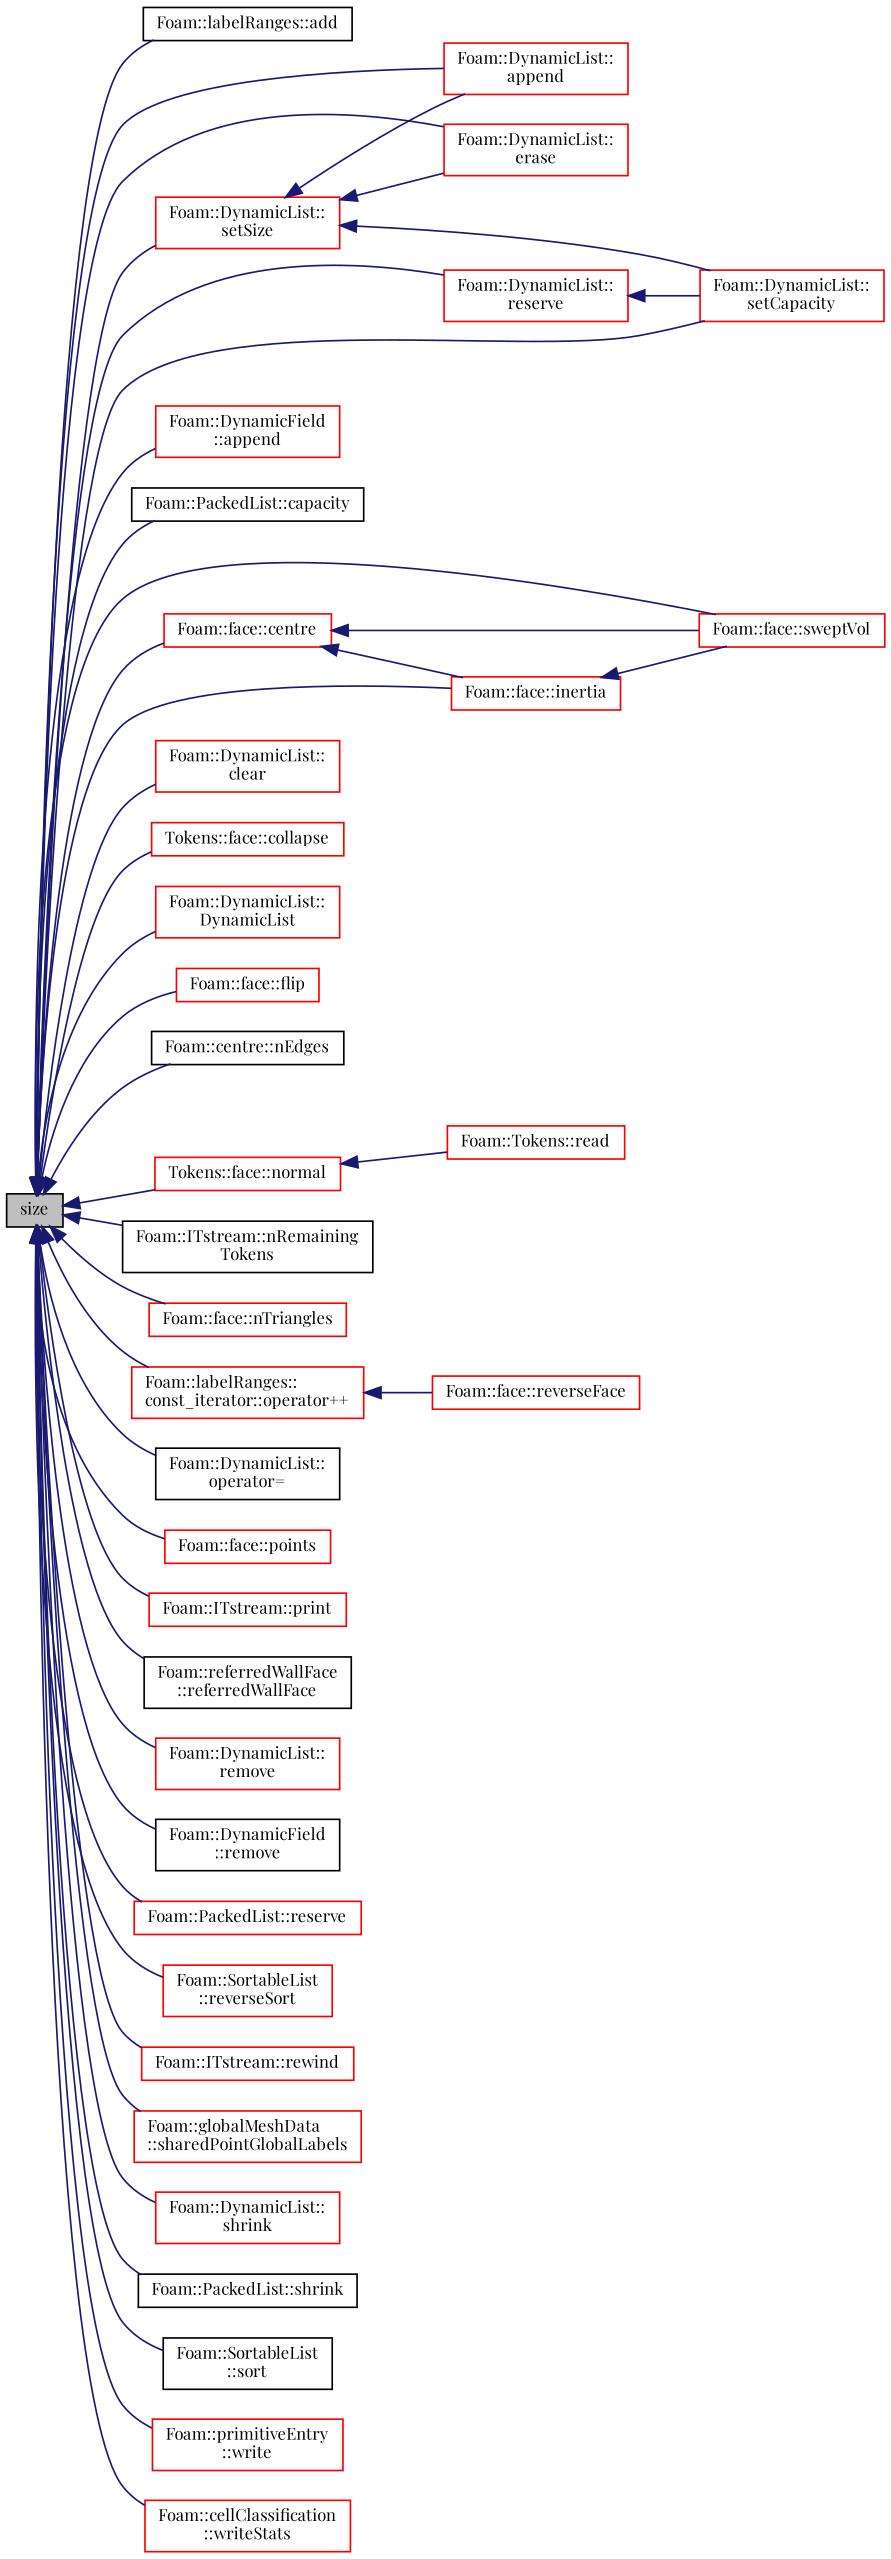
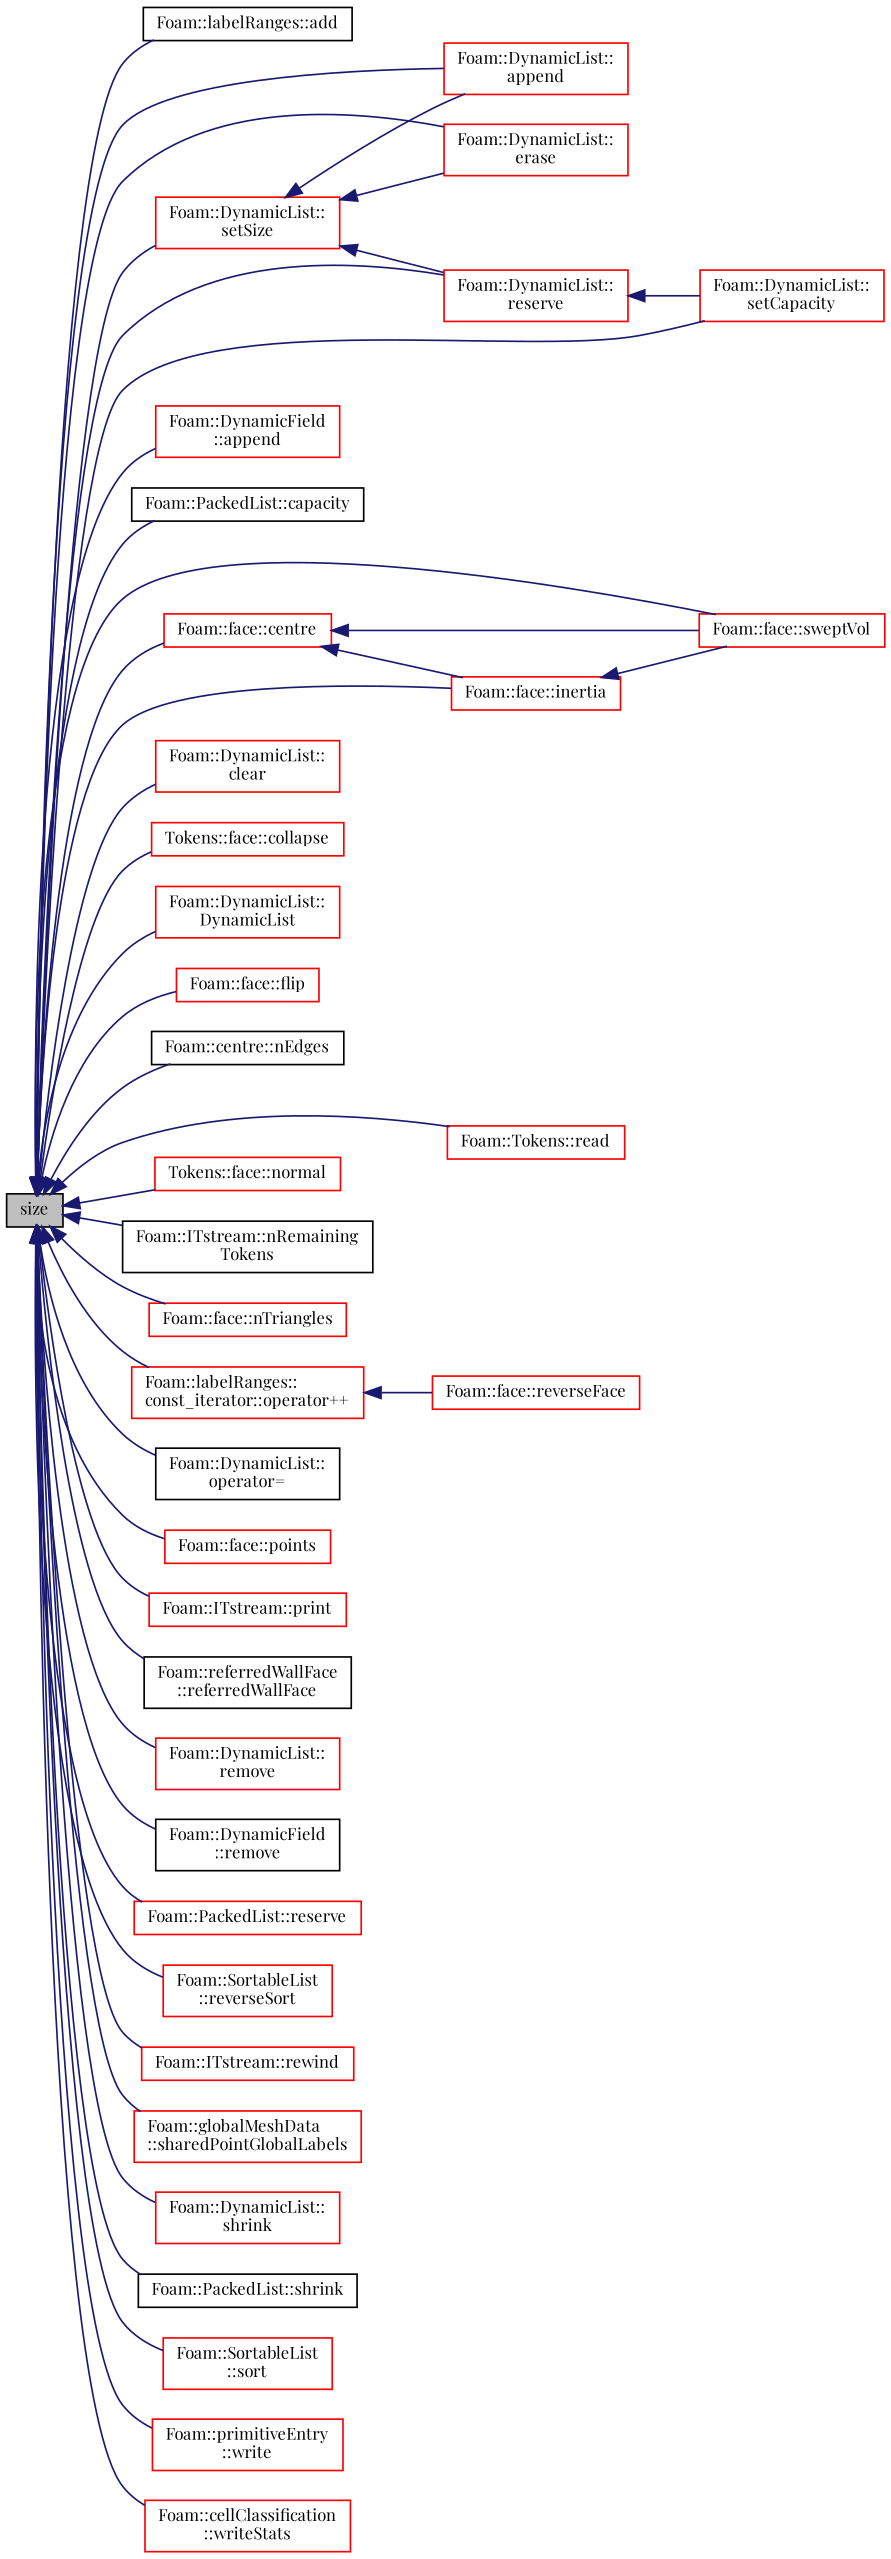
  digraph {
    fontname="Playfair Display"
    rankdir=LR
    node [color=red fontname="Playfair Display" fontsize=10 shape=record]
    edge [color=midnightblue dir=back fontname="Playfair Display" fontsize=10 labelfontname=Helvetica labelfontsize=10 style=solid]
    n1 [color=black fillcolor=grey75 fontcolor=black height=0.2 label=size style=filled width=0.4]
    n2 [color=black height=0.2 label="Foam::labelRanges::add" width=0.4]
    n3 [height=0.2 label="Foam::DynamicList::\lappend" width=0.4]
    n4 [height=0.2 label="Foam::DynamicField\l::append" width=0.4]
    n5 [color=black height=0.2 label="Foam::PackedList::capacity" width=0.4]
    n6 [height=0.2 label="Foam::face::centre" width=0.4]
    n7 [height=0.2 label="Foam::face::inertia" width=0.4]
    n8 [height=0.2 label="Foam::face::sweptVol" width=0.4]
    n9 [height=0.2 label="Foam::DynamicList::\lclear" width=0.4]
    n10 [height=0.2 label="Tokens::face::collapse" width=0.4]
    n11 [height=0.2 label="Foam::DynamicList::\lDynamicList" width=0.4]
    n12 [height=0.2 label="Foam::DynamicList::\lerase" width=0.4]
    n13 [height=0.2 label="Foam::face::flip" width=0.4]
    n14 [color=black height=0.2 label="Foam::centre::nEdges" width=0.4]
    n15 [height=0.2 label="Tokens::face::normal" width=0.4]
    n16 [color=black height=0.2 label="Foam::ITstream::nRemaining\lTokens" width=0.4]
    n17 [height=0.2 label="Foam::face::nTriangles" width=0.4]
    n18 [height=0.2 label="Foam::labelRanges::\lconst_iterator::operator++" width=0.4]
    n19 [color=black height=0.2 label="Foam::DynamicList::\loperator=" width=0.4]
    n20 [height=0.2 label="Foam::face::points" width=0.4]
    n21 [height=0.2 label="Foam::ITstream::print" width=0.4]
    n22 [height=0.2 label="Foam::Tokens::read" width=0.4]
    n23 [color=black height=0.2 label="Foam::referredWallFace\l::referredWallFace" width=0.4]
    n24 [height=0.2 label="Foam::DynamicList::\lremove" width=0.4]
    n25 [color=black height=0.2 label="Foam::DynamicField\l::remove" width=0.4]
    n26 [height=0.2 label="Foam::DynamicList::\lreserve" width=0.4]
    n27 [height=0.2 label="Foam::DynamicList::\lsetCapacity" width=0.4]
    n28 [height=0.2 label="Foam::PackedList::reserve" width=0.4]
    n29 [height=0.2 label="Foam::SortableList\l::reverseSort" width=0.4]
    n30 [height=0.2 label="Foam::ITstream::rewind" width=0.4]
    n31 [height=0.2 label="Foam::DynamicList::\lsetSize" width=0.4]
    n32 [height=0.2 label="Foam::globalMeshData\l::sharedPointGlobalLabels" width=0.4]
    n33 [height=0.2 label="Foam::DynamicList::\lshrink" width=0.4]
    n34 [color=black height=0.2 label="Foam::PackedList::shrink" width=0.4]
-   n35 [color=black height=0.2 label="Foam::SortableList\l::sort" width=0.4]
+   n35 [height=0.2 label="Foam::SortableList\l::sort" width=0.4]
    n36 [height=0.2 label="Foam::primitiveEntry\l::write" width=0.4]
    n37 [height=0.2 label="Foam::cellClassification\l::writeStats" width=0.4]
    n38 [height=0.2 label="Foam::face::reverseFace" width=0.4]
    n1 -> n2
    n1 -> n3
    n1 -> n4
    n1 -> n5
    n1 -> n6
    n1 -> n7
    n1 -> n8
    n1 -> n9
    n1 -> n10
    n1 -> n11
    n1 -> n12
    n1 -> n13
    n1 -> n14
    n1 -> n15
    n1 -> n16
    n1 -> n17
    n1 -> n18
    n1 -> n19
    n1 -> n20
    n1 -> n21
-   n15 -> n22
+   n1 -> n22
    n1 -> n23
    n1 -> n24
    n1 -> n25
    n1 -> n26
    n1 -> n27
    n1 -> n28
    n1 -> n29
    n1 -> n30
    n1 -> n31
    n1 -> n32
    n1 -> n33
    n1 -> n34
    n1 -> n35
    n1 -> n36
    n1 -> n37
    n6 -> n7
    n6 -> n8
    n7 -> n8
    n18 -> n38
    n26 -> n27
    n31 -> n3
    n31 -> n12
-   n31 -> n27
+   n31 -> n26
  }
